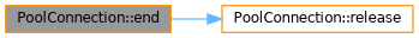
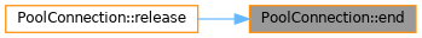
  digraph {
    rankdir=LR
    node [color=darkorange fontname=Helvetica fontsize=10 shape=box style=filled]
    n1 [fillcolor=grey60 fontcolor=black height=0.2 label="PoolConnection::end" width=0.4]
    n2 [fillcolor=white height=0.2 label="PoolConnection::release" width=0.4]
-   n1 -> n2 [color=steelblue1 fontname=Helvetica fontsize=10 labelfontname=Helvetica labelfontsize=10 style=solid]
+   n2 -> n1 [color=steelblue1 fontname=Helvetica fontsize=10 labelfontname=Helvetica labelfontsize=10 style=solid]
  }
